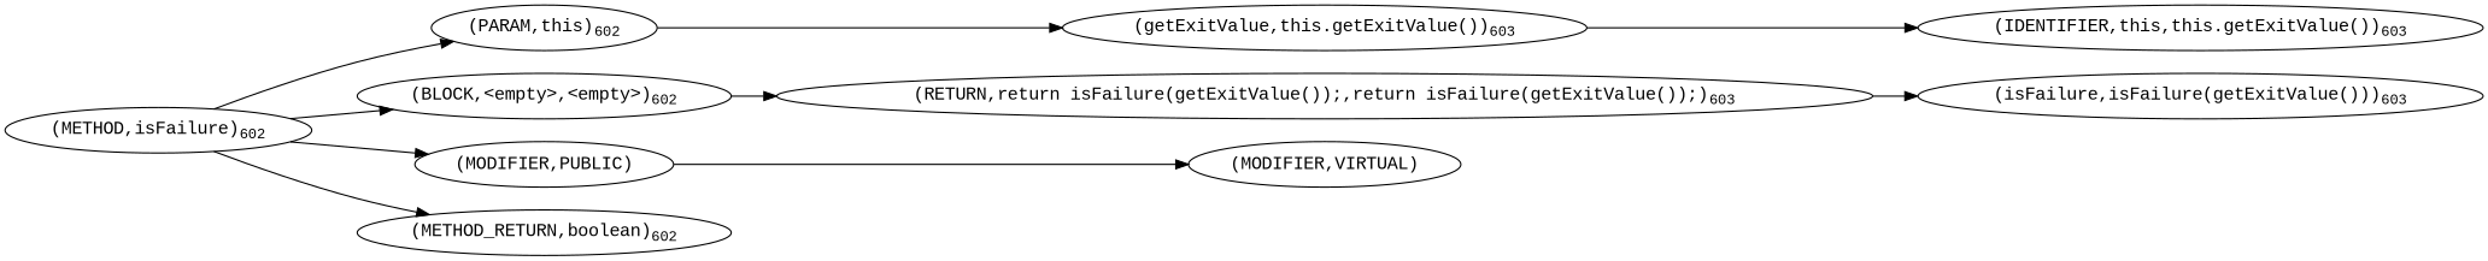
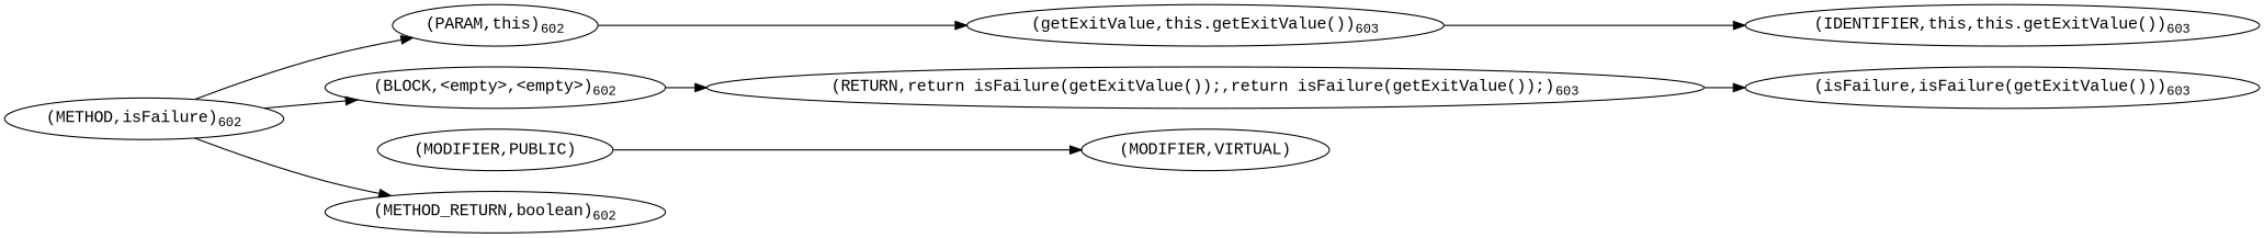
  digraph {
    fontname="Liberation Mono"
    rankdir=LR
    node [fontname="Liberation Mono"]
    edge [fontname="Liberation Mono"]
    n1 [label=<(METHOD,isFailure)<SUB>602</SUB>>]
    n2 [label=<(PARAM,this)<SUB>602</SUB>>]
    n3 [label=<(BLOCK,&lt;empty&gt;,&lt;empty&gt;)<SUB>602</SUB>>]
    n4 [label=<(MODIFIER,PUBLIC)>]
    n5 [label=<(METHOD_RETURN,boolean)<SUB>602</SUB>>]
    n6 [label=<(getExitValue,this.getExitValue())<SUB>603</SUB>>]
    n7 [label=<(RETURN,return isFailure(getExitValue());,return isFailure(getExitValue());)<SUB>603</SUB>>]
    n8 [label=<(MODIFIER,VIRTUAL)>]
    n9 [label=<(isFailure,isFailure(getExitValue()))<SUB>603</SUB>>]
    n10 [label=<(IDENTIFIER,this,this.getExitValue())<SUB>603</SUB>>]
    n1 -> n2
    n1 -> n3
-   n1 -> n4
    n1 -> n5
    n2 -> n6
    n3 -> n7
    n4 -> n8
    n6 -> n10
    n7 -> n9
  }
